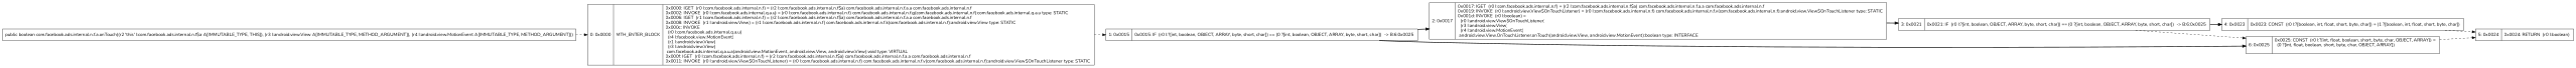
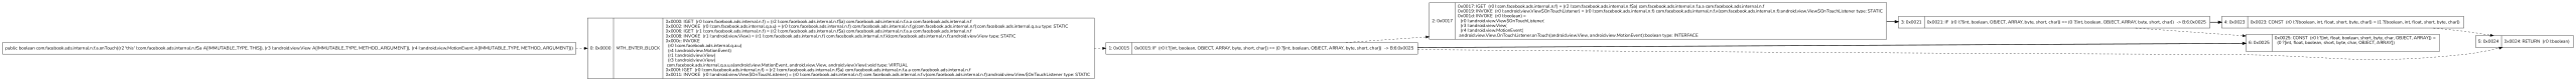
  digraph {
    fontname=Nunito
    rankdir=LR
    node [fontname=Nunito shape=record]
    edge [fontname=Nunito style=dashed]
-   n1 [label="{0\:\ 0x0000|MTH_ENTER_BLOCK\l|0x0000: IGET  (r0 I:com.facebook.ads.internal.n.f) = (r2 I:com.facebook.ads.internal.n.f$a) com.facebook.ads.internal.n.f.a.a com.facebook.ads.internal.n.f \l0x0002: INVOKE  (r0 I:com.facebook.ads.internal.q.a.u) = (r0 I:com.facebook.ads.internal.n.f) com.facebook.ads.internal.n.f.g(com.facebook.ads.internal.n.f):com.facebook.ads.internal.q.a.u type: STATIC \l0x0006: IGET  (r1 I:com.facebook.ads.internal.n.f) = (r2 I:com.facebook.ads.internal.n.f$a) com.facebook.ads.internal.n.f.a.a com.facebook.ads.internal.n.f \l0x0008: INVOKE  (r1 I:android.view.View) = (r1 I:com.facebook.ads.internal.n.f) com.facebook.ads.internal.n.f.k(com.facebook.ads.internal.n.f):android.view.View type: STATIC \l0x000c: INVOKE  \l  (r0 I:com.facebook.ads.internal.q.a.u)\l  (r4 I:facebook.view.MotionEvent)\l  (r1 I:android.view.View)\l  (r3 I:android.view.View)\l com.facebook.ads.internal.q.a.u.a(android.view.MotionEvent, android.view.View, android.view.View):void type: VIRTUAL \l0x000f: IGET  (r0 I:com.facebook.ads.internal.n.f) = (r2 I:com.facebook.ads.internal.n.f$a) com.facebook.ads.internal.n.f.a.a com.facebook.ads.internal.n.f \l0x0011: INVOKE  (r0 I:android.view.View$OnTouchListener) = (r0 I:com.facebook.ads.internal.n.f) com.facebook.ads.internal.n.f.v(com.facebook.ads.internal.n.f):android.view.View$OnTouchListener type: STATIC \l}"]
+   n1 [label="{0\:\ 0x0000|MTH_ENTER_BLOCK\l|0x0000: IGET  (r0 I:com.facebook.ads.internal.n.f) = (r2 I:com.facebook.ads.internal.n.f$a) com.facebook.ads.internal.n.f.a.a com.facebook.ads.internal.n.f \l0x0002: INVOKE  (r0 I:com.facebook.ads.internal.q.a.u) = (r0 I:com.facebook.ads.internal.n.f) com.facebook.ads.internal.n.f.g(com.facebook.ads.internal.n.f):com.facebook.ads.internal.q.a.u type: STATIC \l0x0006: IGET  (r1 I:com.facebook.ads.internal.n.f) = (r2 I:com.facebook.ads.internal.n.f$a) com.facebook.ads.internal.n.f.a.a com.facebook.ads.internal.n.f \l0x0008: INVOKE  (r1 I:android.view.View) = (r1 I:com.facebook.ads.internal.n.f) com.facebook.ads.internal.n.f.k(com.facebook.ads.internal.n.f):android.view.View type: STATIC \l0x000c: INVOKE  \l  (r0 I:com.facebook.ads.internal.q.a.u)\l  (r4 I:android.view.MotionEvent)\l  (r1 I:android.view.View)\l  (r3 I:android.view.View)\l com.facebook.ads.internal.q.a.u.a(android.view.MotionEvent, android.view.View, android.view.View):void type: VIRTUAL \l0x000f: IGET  (r0 I:com.facebook.ads.internal.n.f) = (r2 I:com.facebook.ads.internal.n.f$a) com.facebook.ads.internal.n.f.a.a com.facebook.ads.internal.n.f \l0x0011: INVOKE  (r0 I:android.view.View$OnTouchListener) = (r0 I:com.facebook.ads.internal.n.f) com.facebook.ads.internal.n.f.v(com.facebook.ads.internal.n.f):android.view.View$OnTouchListener type: STATIC \l}"]
    n2 [label="{1\:\ 0x0015|0x0015: IF  (r0 I:?[int, boolean, OBJECT, ARRAY, byte, short, char]) == (0 ?[int, boolean, OBJECT, ARRAY, byte, short, char])  \-\> B:6:0x0025 \l}"]
    n3 [label="{2\:\ 0x0017|0x0017: IGET  (r0 I:com.facebook.ads.internal.n.f) = (r2 I:com.facebook.ads.internal.n.f$a) com.facebook.ads.internal.n.f.a.a com.facebook.ads.internal.n.f \l0x0019: INVOKE  (r0 I:android.view.View$OnTouchListener) = (r0 I:com.facebook.ads.internal.n.f) com.facebook.ads.internal.n.f.v(com.facebook.ads.internal.n.f):android.view.View$OnTouchListener type: STATIC \l0x001d: INVOKE  (r0 I:boolean) = \l  (r0 I:android.view.View$OnTouchListener)\l  (r3 I:android.view.View)\l  (r4 I:android.view.MotionEvent)\l android.view.View.OnTouchListener.onTouch(android.view.View, android.view.MotionEvent):boolean type: INTERFACE \l}"]
    n4 [label="{6\:\ 0x0025|0x0025: CONST  (r0 I:?[int, float, boolean, short, byte, char, OBJECT, ARRAY]) = \l  (0 ?[int, float, boolean, short, byte, char, OBJECT, ARRAY])\l \l}"]
    n5 [label="{3\:\ 0x0021|0x0021: IF  (r0 I:?[int, boolean, OBJECT, ARRAY, byte, short, char]) == (0 ?[int, boolean, OBJECT, ARRAY, byte, short, char])  \-\> B:6:0x0025 \l}"]
    n6 [label="{5\:\ 0x0024|0x0024: RETURN  (r0 I:boolean) \l}"]
    n7 [label="{4\:\ 0x0023|0x0023: CONST  (r0 I:?[boolean, int, float, short, byte, char]) = (1 ?[boolean, int, float, short, byte, char]) \l}"]
    n8 [label="{public boolean com.facebook.ads.internal.n.f.a.onTouch((r2 'this' I:com.facebook.ads.internal.n.f$a A[IMMUTABLE_TYPE, THIS]), (r3 I:android.view.View A[IMMUTABLE_TYPE, METHOD_ARGUMENT]), (r4 I:android.view.MotionEvent A[IMMUTABLE_TYPE, METHOD_ARGUMENT])) }"]
    n1 -> n2
-   n2 -> n3 [style=bold]
+   n2 -> n3
    n2 -> n4 [style=bold]
    n3 -> n5 [style=bold]
-   n4 -> n6
+   n2 -> n6
    n5 -> n4
    n5 -> n7 [style=bold]
    n7 -> n6
    n8 -> n1
  }
